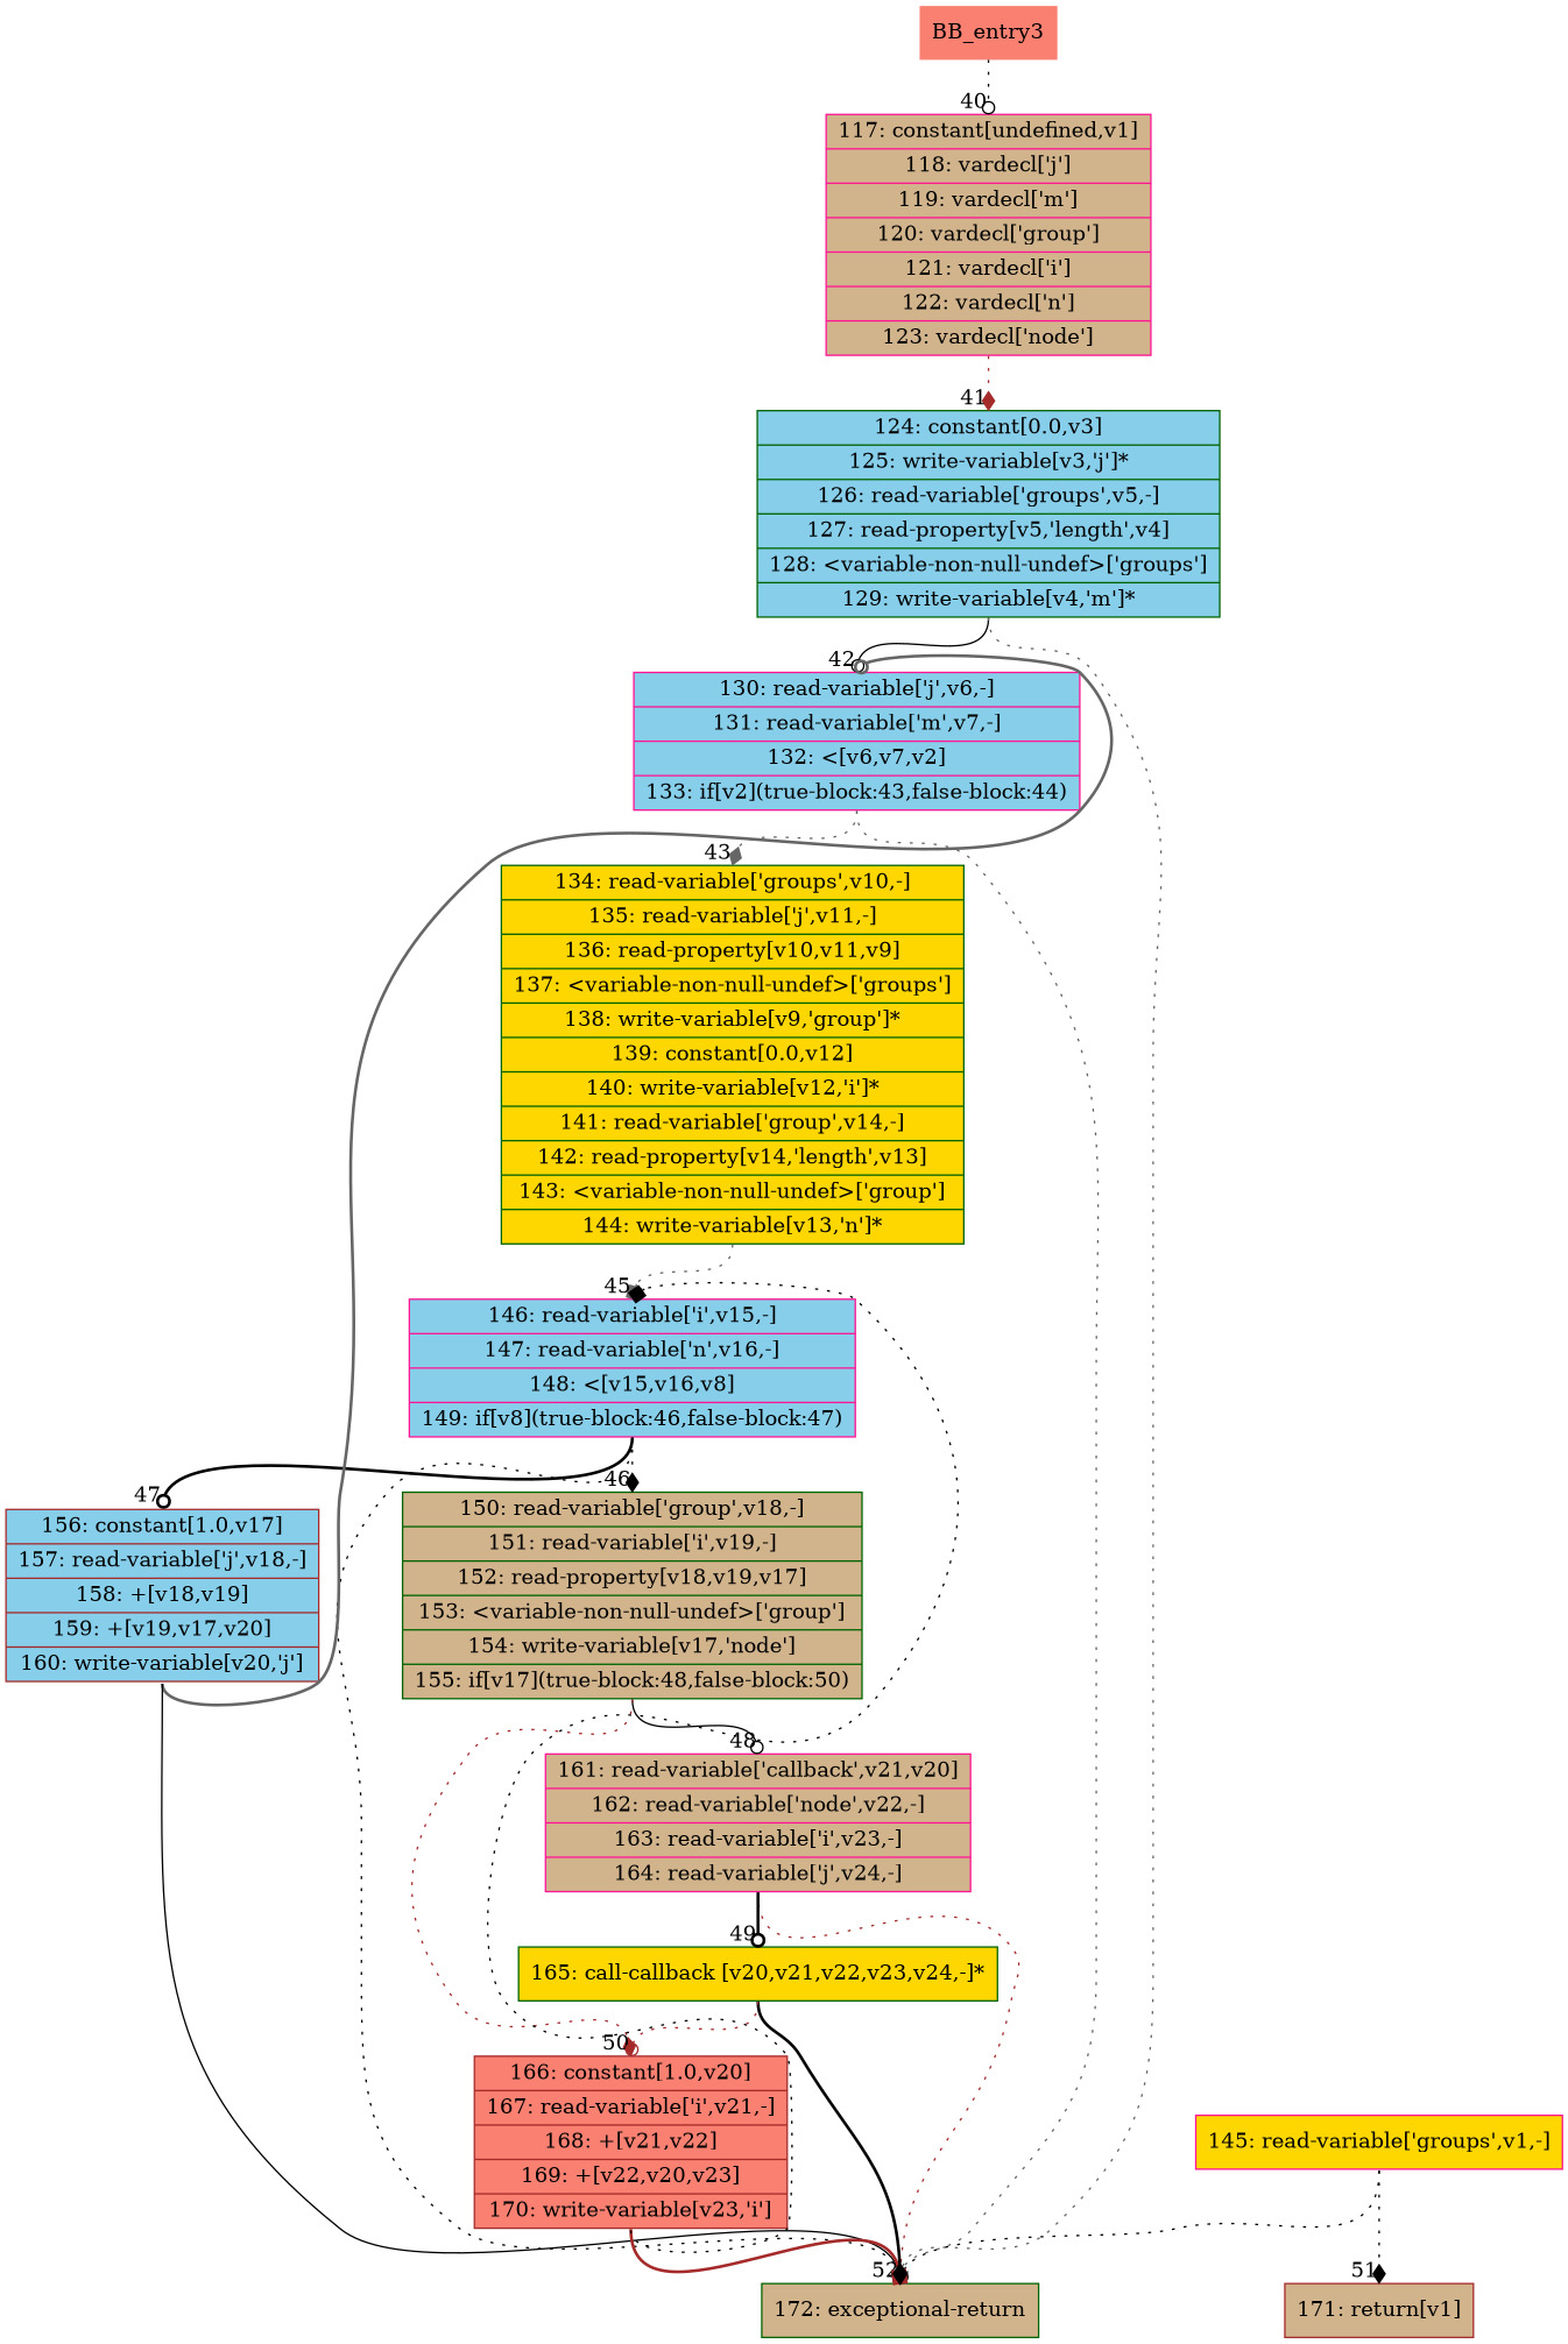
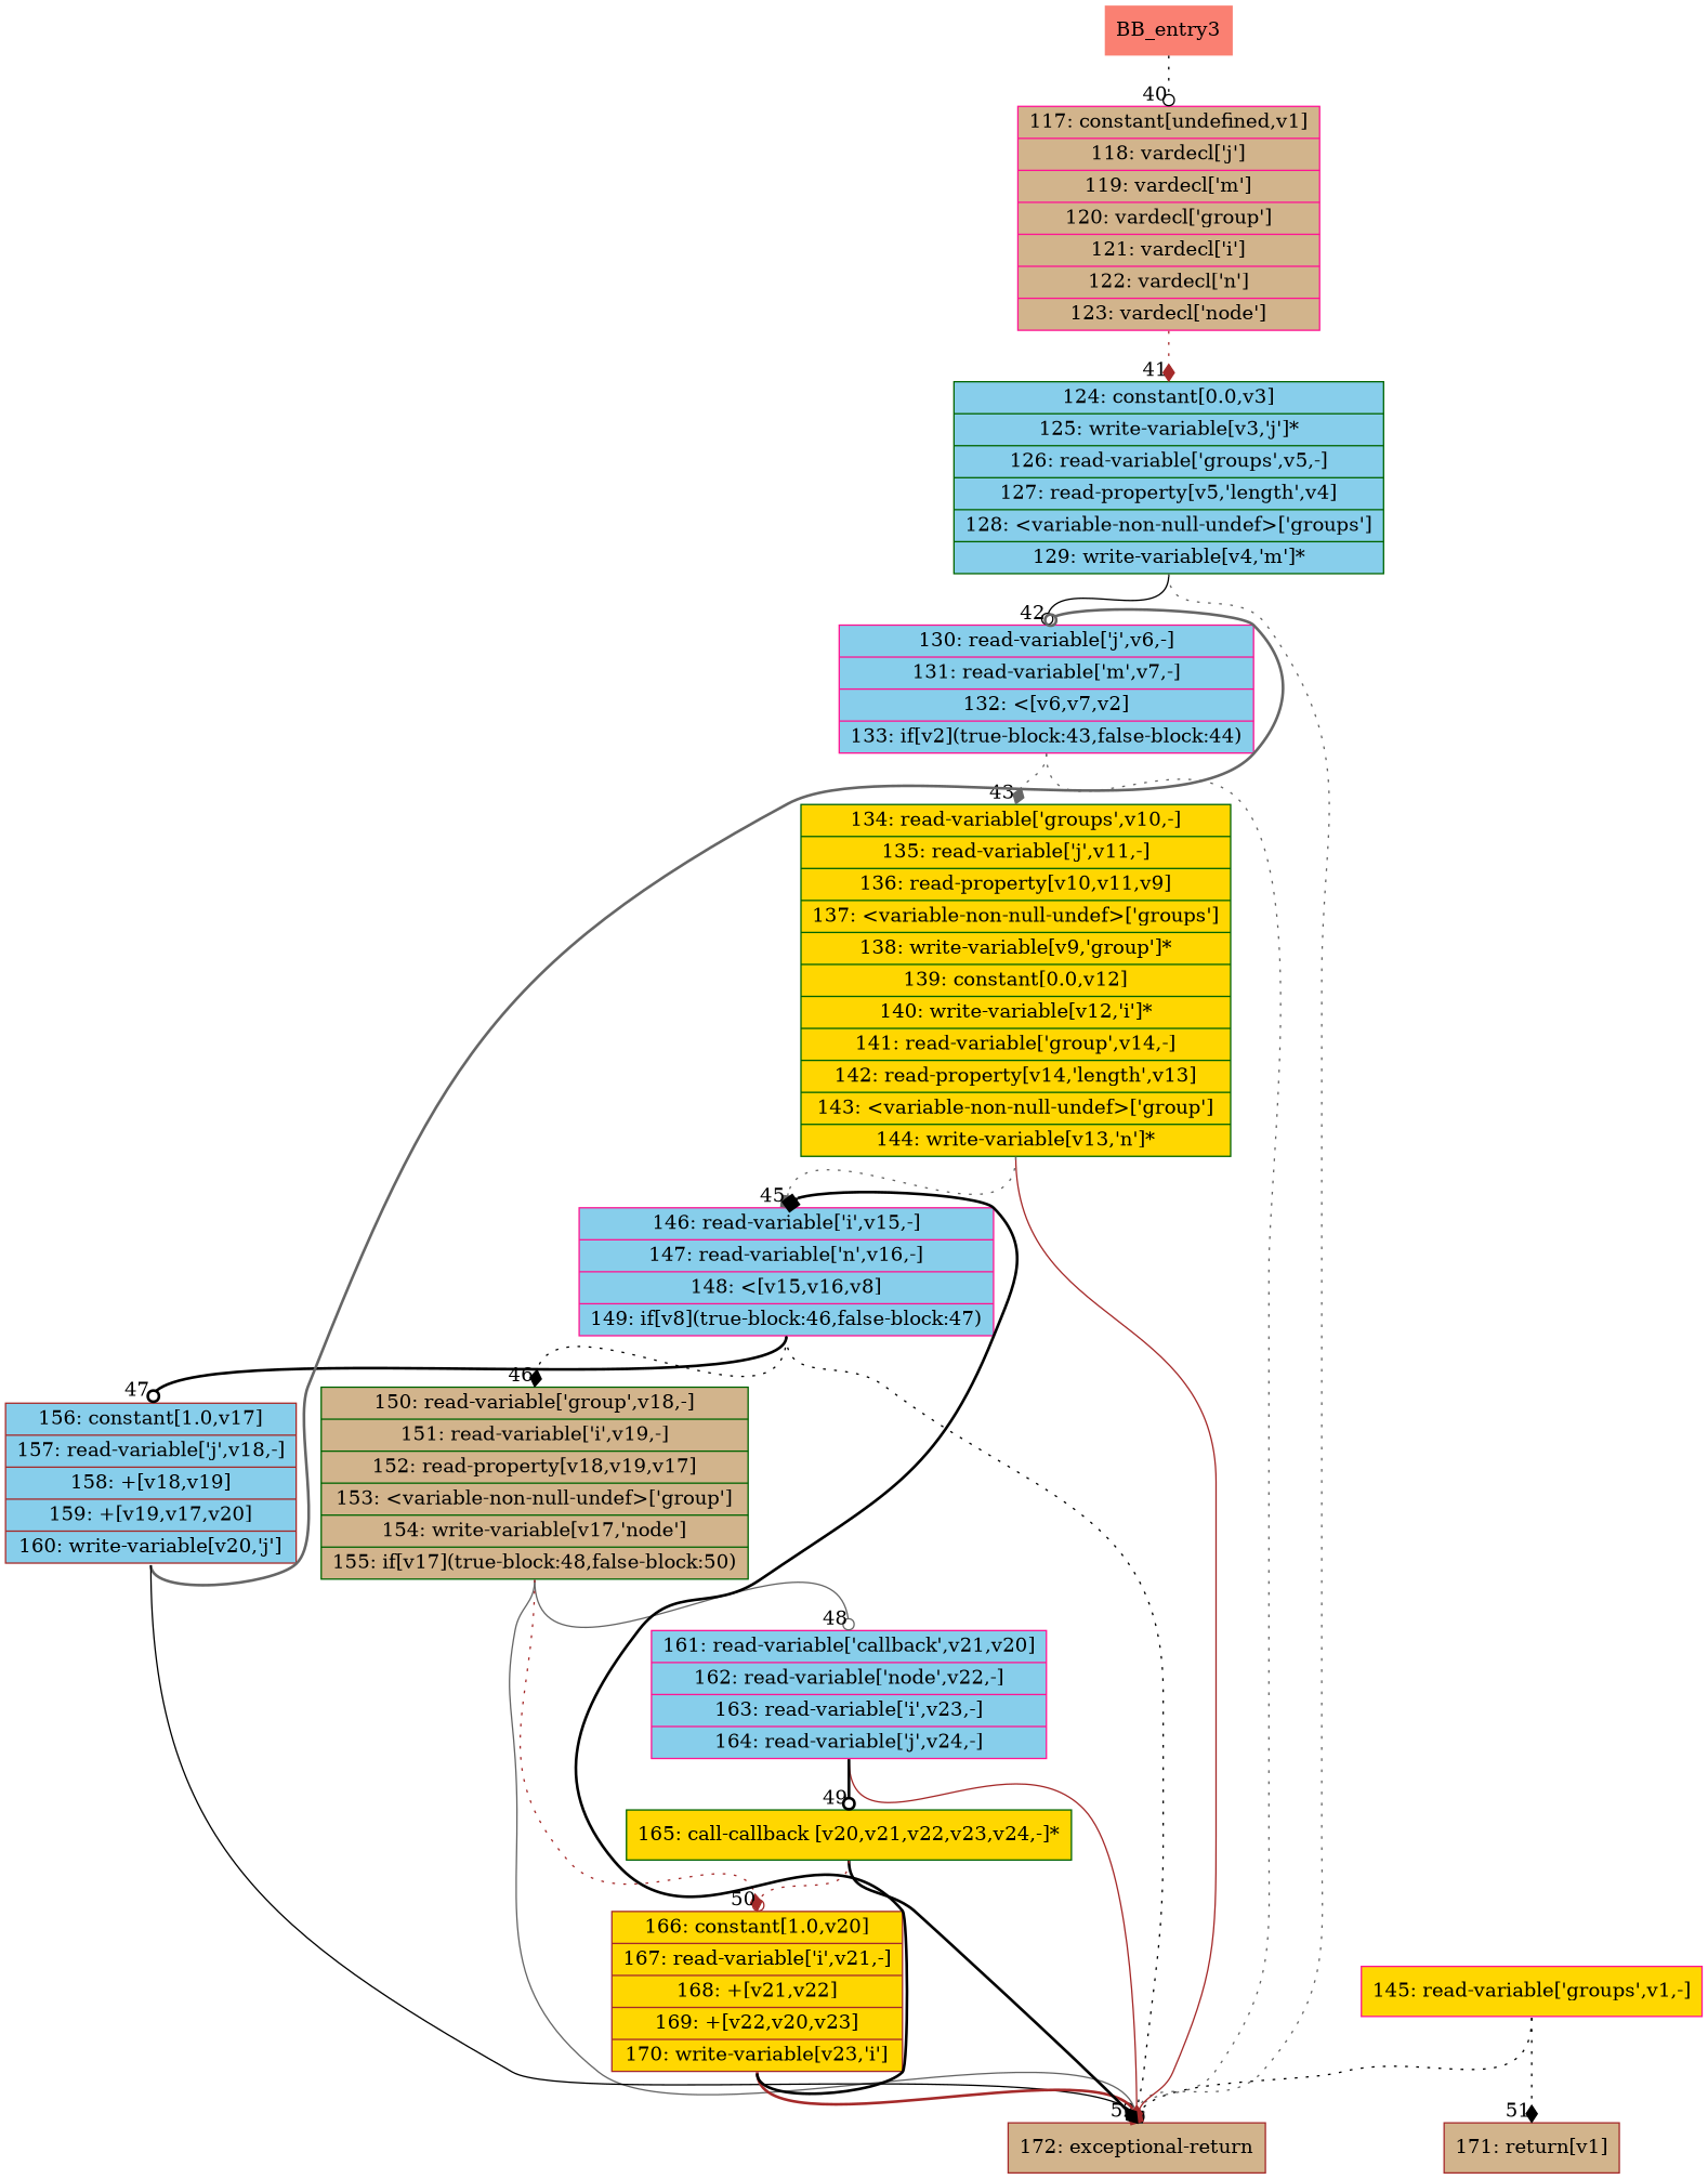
  digraph {
    rankdir=TD
    node [color=darkgreen fillcolor=tan shape=record style=filled]
    edge [arrowhead=odot color=black headport=n style=dotted tailport=s]
    BB_entry3 [fillcolor=salmon shape=none]
    n2 [color=deeppink label="{117: constant[undefined,v1]|118: vardecl['j']|119: vardecl['m']|120: vardecl['group']|121: vardecl['i']|122: vardecl['n']|123: vardecl['node']}"]
    n3 [fillcolor=skyblue label="{124: constant[0.0,v3]|125: write-variable[v3,'j']*|126: read-variable['groups',v5,-]|127: read-property[v5,'length',v4]|128: \<variable-non-null-undef\>['groups']|129: write-variable[v4,'m']*}"]
    n4 [color=deeppink fillcolor=skyblue label="{130: read-variable['j',v6,-]|131: read-variable['m',v7,-]|132: \<[v6,v7,v2]|133: if[v2](true-block:43,false-block:44)}"]
-   n5 [label="{172: exceptional-return}"]
+   n5 [color=brown label="{172: exceptional-return}"]
    n6 [fillcolor=gold label="{134: read-variable['groups',v10,-]|135: read-variable['j',v11,-]|136: read-property[v10,v11,v9]|137: \<variable-non-null-undef\>['groups']|138: write-variable[v9,'group']*|139: constant[0.0,v12]|140: write-variable[v12,'i']*|141: read-variable['group',v14,-]|142: read-property[v14,'length',v13]|143: \<variable-non-null-undef\>['group']|144: write-variable[v13,'n']*}"]
    n7 [color=deeppink fillcolor=skyblue label="{146: read-variable['i',v15,-]|147: read-variable['n',v16,-]|148: \<[v15,v16,v8]|149: if[v8](true-block:46,false-block:47)}"]
    n8 [color=deeppink fillcolor=gold label="{145: read-variable['groups',v1,-]}"]
    n9 [color=brown label="{171: return[v1]}"]
    n10 [label="{150: read-variable['group',v18,-]|151: read-variable['i',v19,-]|152: read-property[v18,v19,v17]|153: \<variable-non-null-undef\>['group']|154: write-variable[v17,'node']|155: if[v17](true-block:48,false-block:50)}"]
    n11 [color=brown fillcolor=skyblue label="{156: constant[1.0,v17]|157: read-variable['j',v18,-]|158: +[v18,v19]|159: +[v19,v17,v20]|160: write-variable[v20,'j']}"]
-   n12 [color=deeppink label="{161: read-variable['callback',v21,v20]|162: read-variable['node',v22,-]|163: read-variable['i',v23,-]|164: read-variable['j',v24,-]}"]
-   n13 [color=brown fillcolor=salmon label="{166: constant[1.0,v20]|167: read-variable['i',v21,-]|168: +[v21,v22]|169: +[v22,v20,v23]|170: write-variable[v23,'i']}"]
+   n12 [color=deeppink fillcolor=skyblue label="{161: read-variable['callback',v21,v20]|162: read-variable['node',v22,-]|163: read-variable['i',v23,-]|164: read-variable['j',v24,-]}"]
+   n13 [color=brown fillcolor=gold label="{166: constant[1.0,v20]|167: read-variable['i',v21,-]|168: +[v21,v22]|169: +[v22,v20,v23]|170: write-variable[v23,'i']}"]
    n14 [fillcolor=gold label="{165: call-callback [v20,v21,v22,v23,v24,-]*}"]
    BB_entry3 -> n2 [headlabel="    40"]
    n2 -> n3 [arrowhead=diamond color=brown headlabel="      41"]
    n3 -> n4 [headlabel="      42" style=solid]
    n3 -> n5 [arrowhead=box color=gray40 headlabel="      52"]
    n4 -> n5 [color=gray40]
    n4 -> n6 [arrowhead=diamond color=gray40 headlabel="      43"]
+   n6 -> n5 [color=brown style=solid]
    n6 -> n7 [arrowhead=box color=gray40 headlabel="      45"]
    n7 -> n5 [arrowhead=box]
    n7 -> n10 [arrowhead=diamond headlabel="      46"]
    n7 -> n11 [headlabel="      47" style=bold]
    n8 -> n5
    n8 -> n9 [arrowhead=diamond headlabel="      51"]
-   n10 -> n12 [headlabel="      48" style=solid]
+   n10 -> n5 [color=gray40 style=solid]
+   n10 -> n12 [color=gray40 headlabel="      48" style=solid]
    n10 -> n13 [arrowhead=diamond color=brown headlabel="      50"]
    n11 -> n4 [color=gray40 style=bold]
    n11 -> n5 [style=solid]
-   n12 -> n5 [arrowhead=diamond color=brown]
+   n12 -> n5 [arrowhead=diamond color=brown style=solid]
    n12 -> n14 [headlabel="      49" style=bold]
    n13 -> n5 [arrowhead=box color=brown style=bold]
-   n13 -> n7 [arrowhead=box]
+   n13 -> n7 [arrowhead=box style=bold]
    n14 -> n5 [arrowhead=diamond style=bold]
    n14 -> n13 [color=brown]
  }
